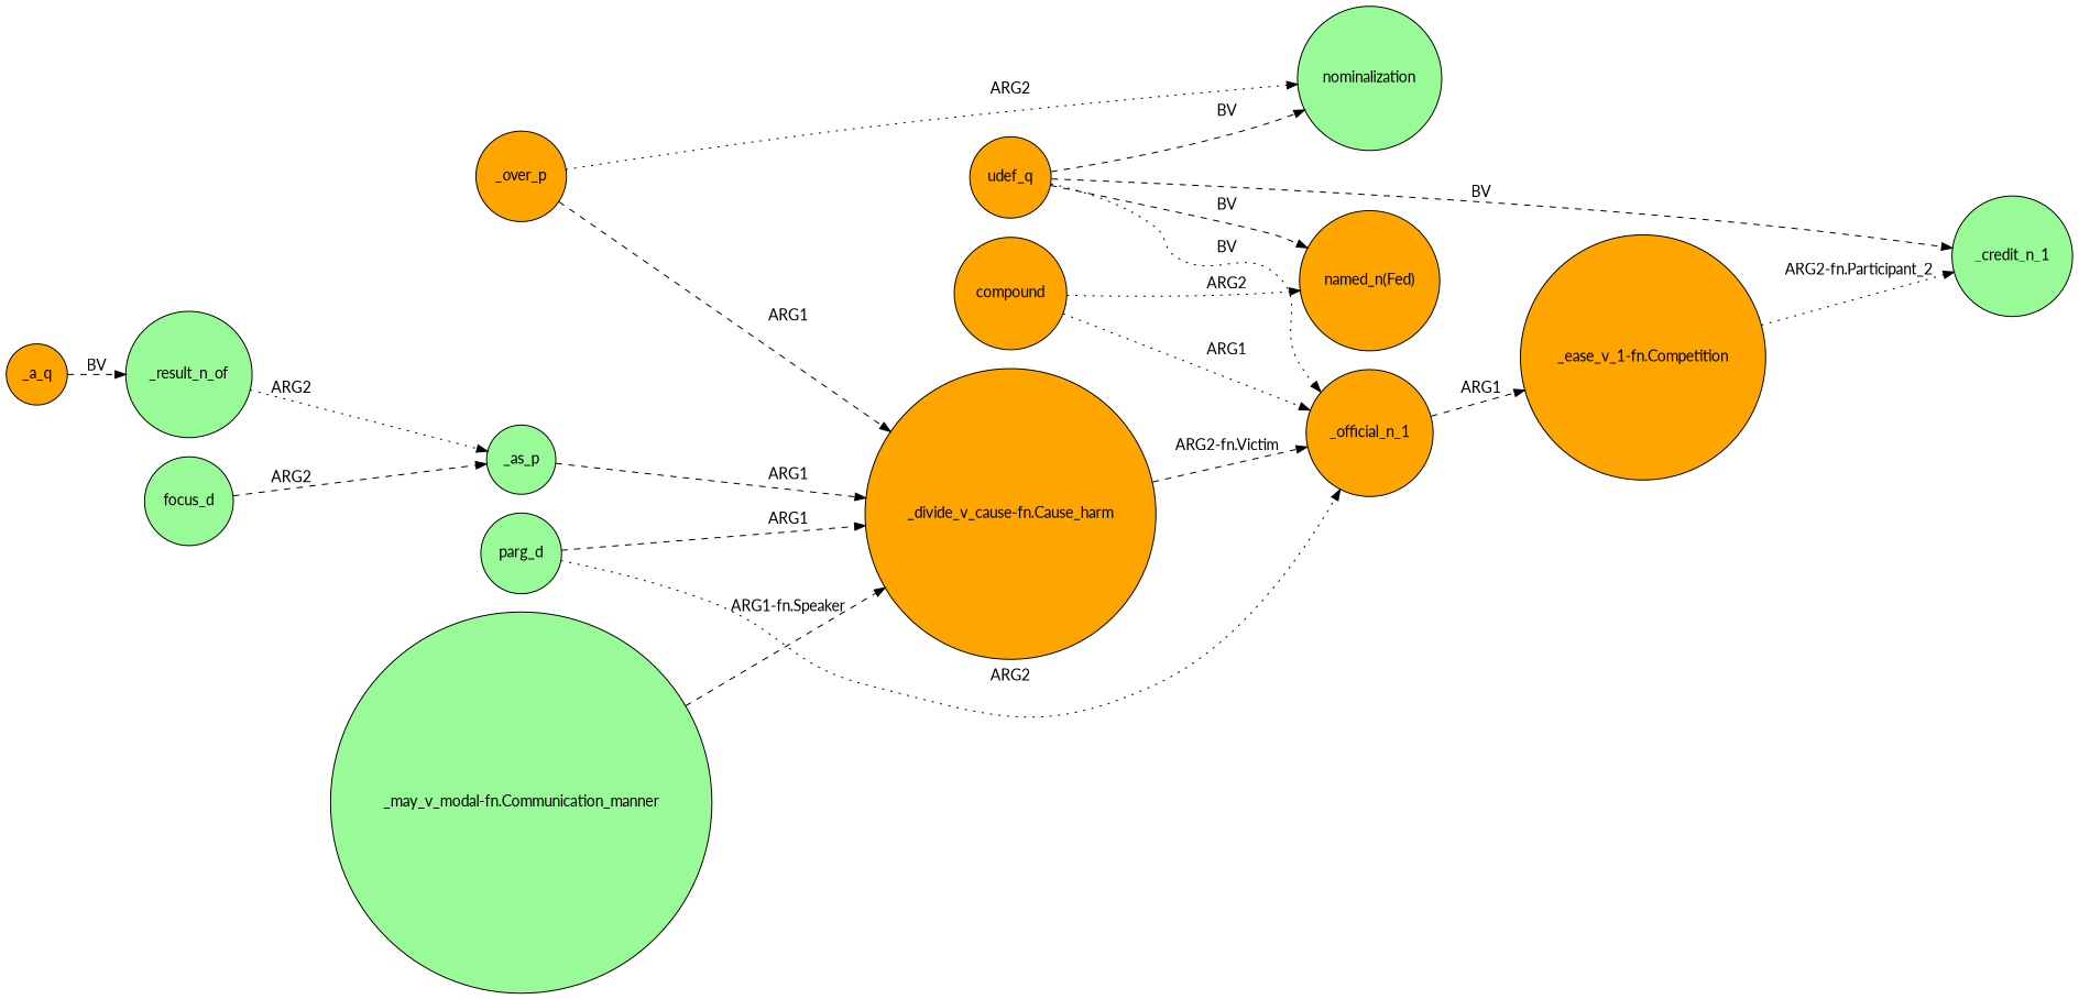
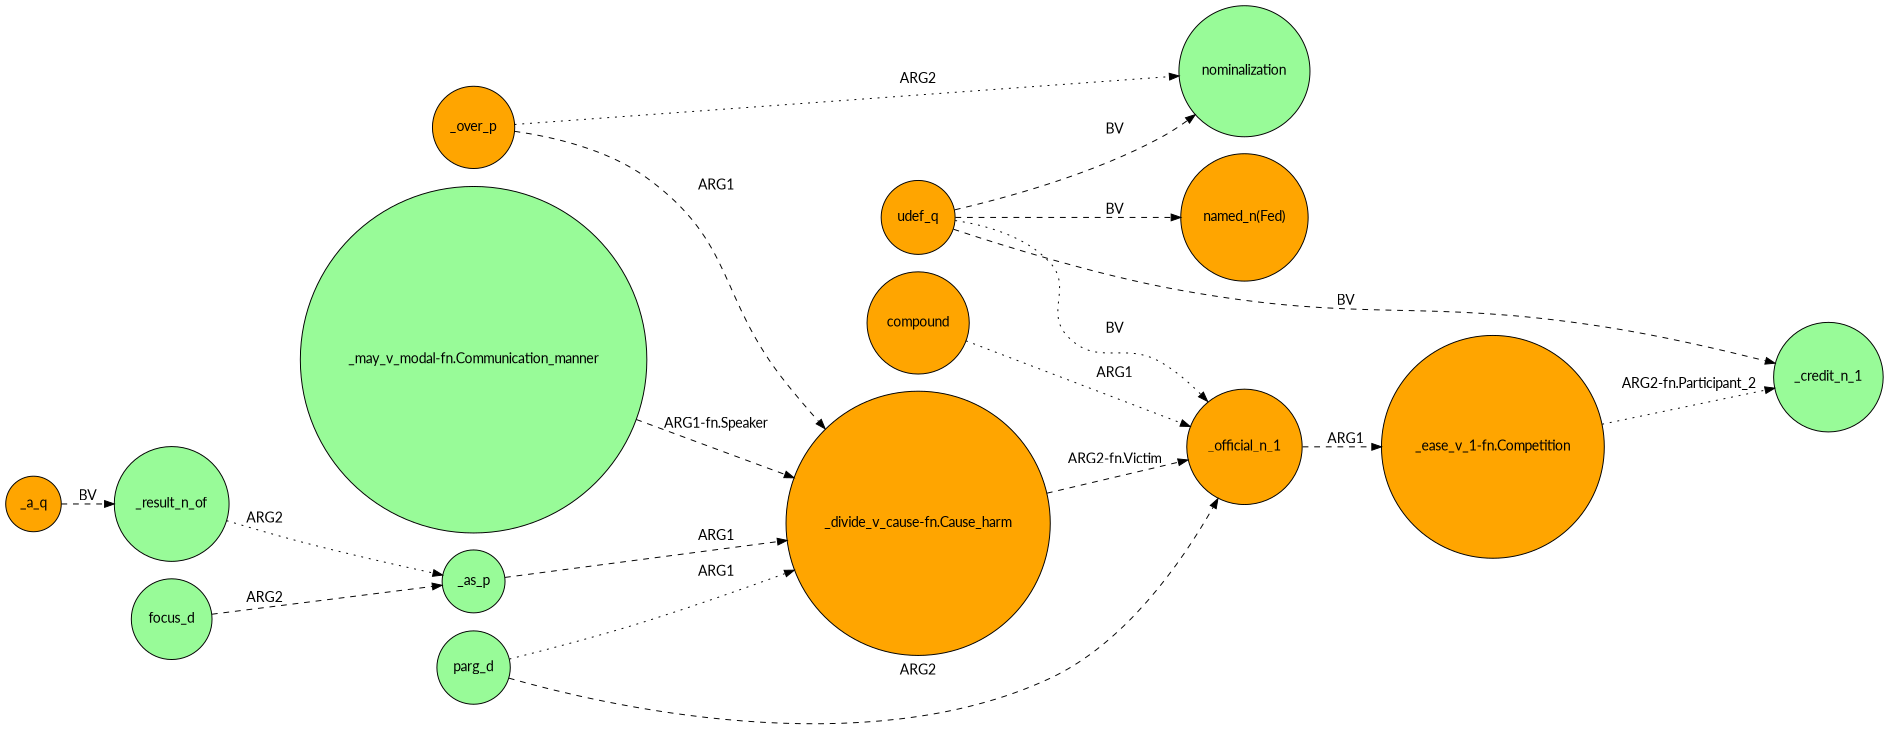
  digraph {
    fontname=Lato
    rankdir=LR
    node [fillcolor=orange fontname=Lato shape=circle style=filled]
    edge [fontname=Lato style=dashed]
    _over_p
    nominalization [fillcolor=palegreen]
    "_divide_v_cause-fn.Cause_harm"
    _official_n_1
    "_ease_v_1-fn.Competition"
    _credit_n_1 [fillcolor=palegreen]
    udef_q
    "named_n(Fed)"
    parg_d [fillcolor=palegreen]
    _as_p [fillcolor=palegreen]
    _result_n_of [fillcolor=palegreen]
    compound
    _a_q
    focus_d [fillcolor=palegreen]
    "_may_v_modal-fn.Communication_manner" [fillcolor=palegreen]
    _over_p -> nominalization [label=ARG2 style=dotted]
    _over_p -> "_divide_v_cause-fn.Cause_harm" [label=ARG1]
    "_divide_v_cause-fn.Cause_harm" -> _official_n_1 [label="ARG2-fn.Victim"]
    _official_n_1 -> "_ease_v_1-fn.Competition" [label=ARG1]
    "_ease_v_1-fn.Competition" -> _credit_n_1 [label="ARG2-fn.Participant_2" style=dotted]
    udef_q -> nominalization [label=BV]
    udef_q -> _official_n_1 [label=BV style=dotted]
    udef_q -> _credit_n_1 [label=BV]
    udef_q -> "named_n(Fed)" [label=BV]
-   parg_d -> "_divide_v_cause-fn.Cause_harm" [label=ARG1]
-   parg_d -> _official_n_1 [label=ARG2 style=dotted]
+   parg_d -> "_divide_v_cause-fn.Cause_harm" [label=ARG1 style=dotted]
+   parg_d -> _official_n_1 [label=ARG2]
    _as_p -> "_divide_v_cause-fn.Cause_harm" [label=ARG1]
    _result_n_of -> _as_p [label=ARG2 style=dotted]
    compound -> _official_n_1 [label=ARG1 style=dotted]
-   compound -> "named_n(Fed)" [label=ARG2 style=dotted]
    _a_q -> _result_n_of [label=BV]
    focus_d -> _as_p [label=ARG2]
    "_may_v_modal-fn.Communication_manner" -> "_divide_v_cause-fn.Cause_harm" [label="ARG1-fn.Speaker"]
  }
